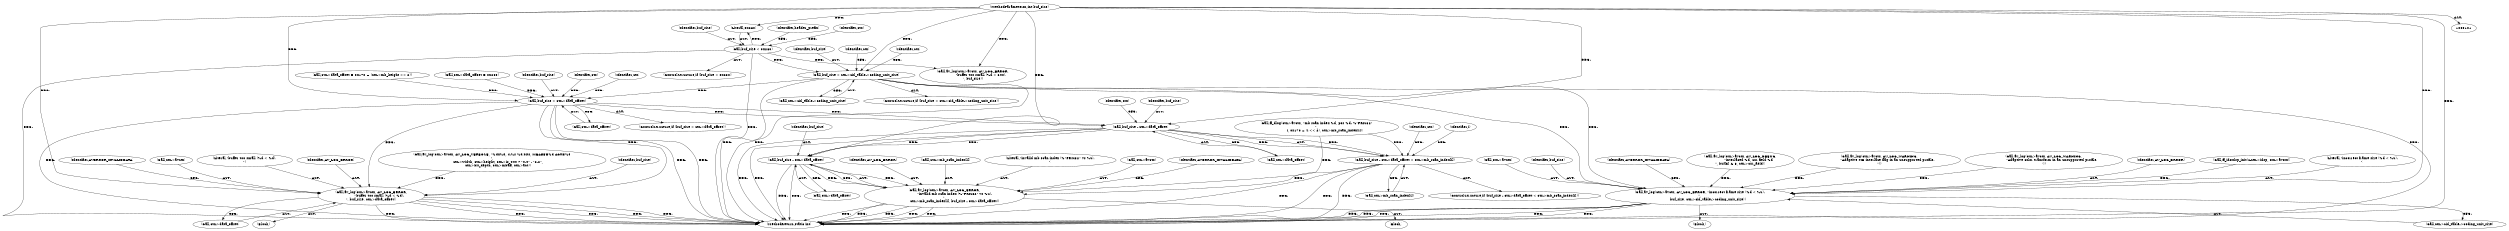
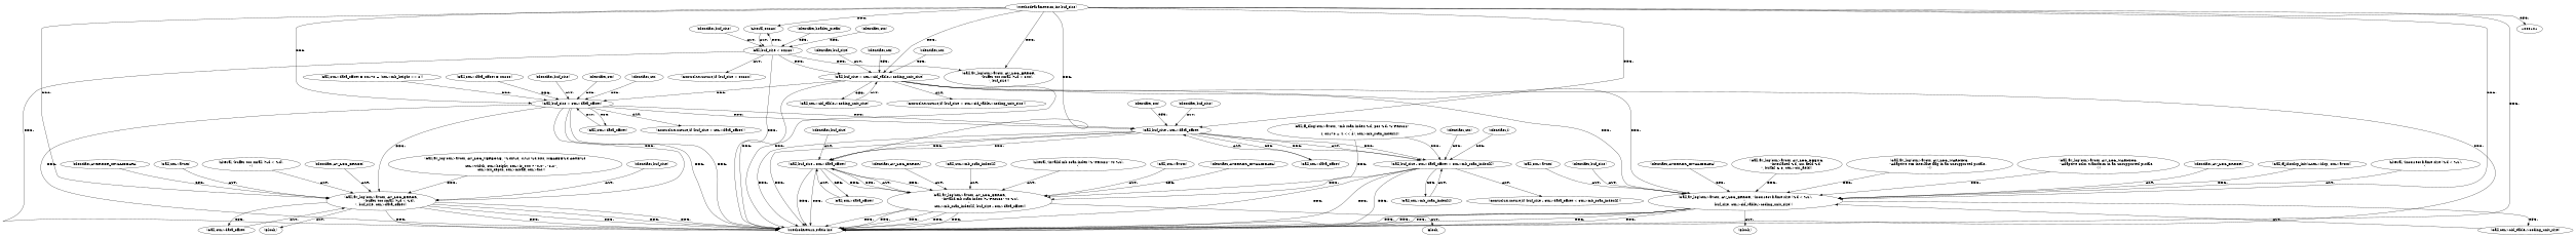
  digraph {
    n1 [label="(Call,buf_size < ctx->cid_table->coding_unit_size)"]
    n2 [label="(Call,av_log(ctx->avctx, AV_LOG_ERROR, \"incorrect frame size (%d < %u).\n\",\n               buf_size, ctx->cid_table->coding_unit_size))"]
    n3 [label="(Call,buf_size < ctx->data_offset)"]
    n4 [label="(MethodReturn,static int)"]
    n5 [label="(Call,ctx->cid_table->coding_unit_size)"]
    n6 [label="(ControlStructure,if (buf_size < ctx->cid_table->coding_unit_size))"]
    n7 [label="(Block,)"]
    n8 [label="(Call,ctx->cid_table->coding_unit_size)"]
    n9 [label="(Call,av_log(ctx->avctx, AV_LOG_ERROR,\n               \"buffer too small (%d < %d).\n\", buf_size, ctx->data_offset))"]
    n10 [label="(Call,buf_size - ctx->data_offset)"]
    n11 [label="(ControlStructure,if (buf_size < ctx->data_offset))"]
    n12 [label="(Call,ctx->data_offset)"]
    n13 [label="(Call,buf_size < 0x280)"]
    n14 [label="(ControlStructure,if (buf_size < 0x280))"]
    n15 [label="(Literal,0x280)"]
    n16 [label="(Call,av_log(ctx->avctx, AV_LOG_ERROR,\n               \"buffer too small (%d < 640).\n\", buf_size))"]
    n17 [label="(MethodParameterIn,int buf_size)"]
    n18 [label="(Call,buf_size - ctx->data_offset)"]
    1000101
    n20 [label="(Block,)"]
    n21 [label="(Call,ctx->data_offset)"]
    n22 [label="(Call,buf_size - ctx->data_offset < ctx->mb_scan_index[i])"]
    n23 [label="(Call,ctx->data_offset)"]
    n24 [label="(Call,av_log(ctx->avctx, AV_LOG_ERROR,\n                   \"invalid mb scan index (%\"PRIu32\" vs %u).\n\",\n                   ctx->mb_scan_index[i], buf_size - ctx->data_offset))"]
    n25 [label="(Call,ctx->data_offset)"]
    n26 [label="(Call,ctx->mb_scan_index[i])"]
    n27 [label="(ControlStructure,if (buf_size - ctx->data_offset < ctx->mb_scan_index[i]))"]
    n28 [label="(Block,)"]
    n29 [label="(Call,ctx->data_offset = 0x170 + (ctx->mb_height << 2))"]
    n30 [label="(Identifier,AVERROR_INVALIDDATA)"]
    n31 [label="(Call,av_log(ctx->avctx, AV_LOG_DEBUG,\n               \"interlaced %d, cur field %d\n\", buf[5] & 3, ctx->cur_field))"]
    n32 [label="(Literal,\"invalid mb scan index (%\"PRIu32\" vs %u).\n\")"]
    n33 [label="(Call,ctx->avctx)"]
    n34 [label="(Call,av_log(ctx->avctx, AV_LOG_WARNING,\n               \"Adaptive MB interlace flag in an unsupported profile.\n\"))"]
    n35 [label="(Identifier,AVERROR_INVALIDDATA)"]
    n36 [label="(Call,ctx->avctx)"]
    n37 [label="(Identifier,ctx)"]
    n38 [label="(Identifier,ctx)"]
    n39 [label="(Identifier,AV_LOG_ERROR)"]
    n40 [label="(Identifier,ctx)"]
    n41 [label="(Literal,\"buffer too small (%d < %d).\n\")"]
    n42 [label="(Call,av_log(ctx->avctx, AV_LOG_WARNING,\n               \"Adaptive color transform in an unsupported profile.\n\"))"]
    n43 [label="(Identifier,buf_size)"]
    n44 [label="(Identifier,buf_size)"]
    n45 [label="(Identifier,AV_LOG_ERROR)"]
    n46 [label="(Identifier,header_prefix)"]
    n47 [label="(Call,ctx->data_offset = 0x280)"]
    n48 [label="(Identifier,i)"]
    n49 [label="(Identifier,buf_size)"]
    n50 [label="(Call,av_log(ctx->avctx, AV_LOG_VERBOSE, \"%dx%d, 4:%s %d bits, MBAFF=%d ACT=%d\n\",\n           ctx->width, ctx->height, ctx->is_444 ? \"4:4\" : \"2:2\",\n           ctx->bit_depth, ctx->mbaff, ctx->act))"]
    n51 [label="(Identifier,ctx)"]
    n52 [label="(Identifier,buf_size)"]
    n53 [label="(Identifier,ctx)"]
    n54 [label="(Identifier,ctx)"]
    n55 [label="(Identifier,ctx)"]
    n56 [label="(Call,ff_dlog(ctx->avctx, \"mb scan index %d, pos %d: %\"PRIu32\"\n\",\n                i, 0x170 + (i << 2), ctx->mb_scan_index[i]))"]
    n57 [label="(Identifier,buf_size)"]
    n58 [label="(Identifier,AV_LOG_ERROR)"]
    n59 [label="(Call,ctx->mb_scan_index[i])"]
    n60 [label="(Call,ff_idctdsp_init(&ctx->idsp, ctx->avctx))"]
    n61 [label="(Identifier,buf_size)"]
    n62 [label="(Literal,\"incorrect frame size (%d < %u).\n\")"]
    n63 [label="(Call,ctx->avctx)"]
    n64 [label="(Identifier,AVERROR_INVALIDDATA)"]
    n65 [label="(Identifier,buf_size)"]
    n1 -> n2 [label="DDG: "]
    n1 -> n2 [label="DDG: "]
    n1 -> n3 [label="DDG: "]
    n1 -> n4 [label="DDG: "]
    n1 -> n4 [label="DDG: "]
    n1 -> n4 [label="DDG: "]
    n1 -> n5 [label="CFG: "]
    n1 -> n6 [label="AST: "]
    n2 -> n4 [label="DDG: "]
    n2 -> n4 [label="DDG: "]
    n2 -> n4 [label="DDG: "]
    n2 -> n4 [label="DDG: "]
    n2 -> n4 [label="DDG: "]
    n2 -> n7 [label="AST: "]
    n2 -> n8 [label="CFG: "]
    n3 -> n4 [label="DDG: "]
    n3 -> n4 [label="DDG: "]
    n3 -> n4 [label="DDG: "]
    n3 -> n9 [label="DDG: "]
    n3 -> n9 [label="DDG: "]
    n3 -> n10 [label="DDG: "]
    n3 -> n10 [label="DDG: "]
    n3 -> n11 [label="AST: "]
    n3 -> n12 [label="CFG: "]
    n5 -> n1 [label="AST: "]
    n8 -> n2 [label="AST: "]
    n9 -> n4 [label="DDG: "]
    n9 -> n4 [label="DDG: "]
    n9 -> n4 [label="DDG: "]
    n9 -> n4 [label="DDG: "]
    n9 -> n4 [label="DDG: "]
    n9 -> n20 [label="AST: "]
    n9 -> n21 [label="CFG: "]
    n10 -> n4 [label="DDG: "]
    n10 -> n4 [label="DDG: "]
    n10 -> n18 [label="DDG: "]
    n10 -> n18 [label="DDG: "]
    n10 -> n22 [label="AST: "]
    n10 -> n22 [label="DDG: "]
    n10 -> n22 [label="DDG: "]
    n10 -> n23 [label="CFG: "]
    n12 -> n3 [label="AST: "]
    n13 -> n1 [label="DDG: "]
    n13 -> n4 [label="DDG: "]
    n13 -> n4 [label="DDG: "]
    n13 -> n14 [label="AST: "]
    n13 -> n15 [label="DDG: "]
    n13 -> n16 [label="DDG: "]
    n15 -> n13 [label="AST: "]
    n17 -> n1 [label="DDG: "]
    n17 -> n2 [label="DDG: "]
    n17 -> n3 [label="DDG: "]
    n17 -> n4 [label="DDG: "]
    n17 -> n9 [label="DDG: "]
    n17 -> n10 [label="DDG: "]
    n17 -> n15 [label="DDG: "]
    n17 -> n16 [label="DDG: "]
    n17 -> n18 [label="DDG: "]
-   n17 -> 1000101 [label="AST: "]
+   n17 -> 1000101 [label="CFG: "]
    n18 -> n4 [label="DDG: "]
    n18 -> n4 [label="DDG: "]
    n18 -> n24 [label="AST: "]
    n18 -> n24 [label="DDG: "]
    n18 -> n24 [label="DDG: "]
    n18 -> n25 [label="CFG: "]
    n21 -> n9 [label="AST: "]
    n22 -> n4 [label="DDG: "]
    n22 -> n4 [label="DDG: "]
    n22 -> n4 [label="DDG: "]
    n22 -> n24 [label="DDG: "]
    n22 -> n26 [label="CFG: "]
    n22 -> n27 [label="AST: "]
    n23 -> n10 [label="AST: "]
    n24 -> n4 [label="DDG: "]
    n24 -> n4 [label="DDG: "]
    n24 -> n4 [label="DDG: "]
    n24 -> n4 [label="DDG: "]
    n24 -> n4 [label="DDG: "]
    n24 -> n18 [label="CFG: "]
    n24 -> n28 [label="AST: "]
    n25 -> n18 [label="AST: "]
    n26 -> n22 [label="AST: "]
    n29 -> n3 [label="DDG: "]
    n30 -> n2 [label="CFG: "]
    n31 -> n2 [label="DDG: "]
    n32 -> n24 [label="AST: "]
    n33 -> n24 [label="AST: "]
    n34 -> n2 [label="DDG: "]
    n35 -> n24 [label="CFG: "]
    n36 -> n9 [label="AST: "]
    n37 -> n10 [label="CFG: "]
    n38 -> n22 [label="CFG: "]
    n39 -> n24 [label="AST: "]
    n40 -> n1 [label="CFG: "]
    n41 -> n9 [label="AST: "]
    n42 -> n2 [label="DDG: "]
    n43 -> n18 [label="AST: "]
    n44 -> n10 [label="AST: "]
    n45 -> n9 [label="AST: "]
    n46 -> n13 [label="CFG: "]
    n47 -> n3 [label="DDG: "]
    n48 -> n22 [label="CFG: "]
    n49 -> n3 [label="AST: "]
    n50 -> n9 [label="DDG: "]
    n51 -> n13 [label="CFG: "]
    n52 -> n1 [label="AST: "]
    n53 -> n1 [label="CFG: "]
    n54 -> n3 [label="CFG: "]
    n55 -> n3 [label="CFG: "]
    n56 -> n22 [label="DDG: "]
    n56 -> n24 [label="DDG: "]
    n57 -> n9 [label="AST: "]
    n58 -> n2 [label="AST: "]
    n59 -> n24 [label="AST: "]
    n60 -> n2 [label="DDG: "]
    n61 -> n13 [label="AST: "]
    n62 -> n2 [label="AST: "]
    n63 -> n2 [label="AST: "]
    n64 -> n9 [label="CFG: "]
    n65 -> n2 [label="AST: "]
  }
